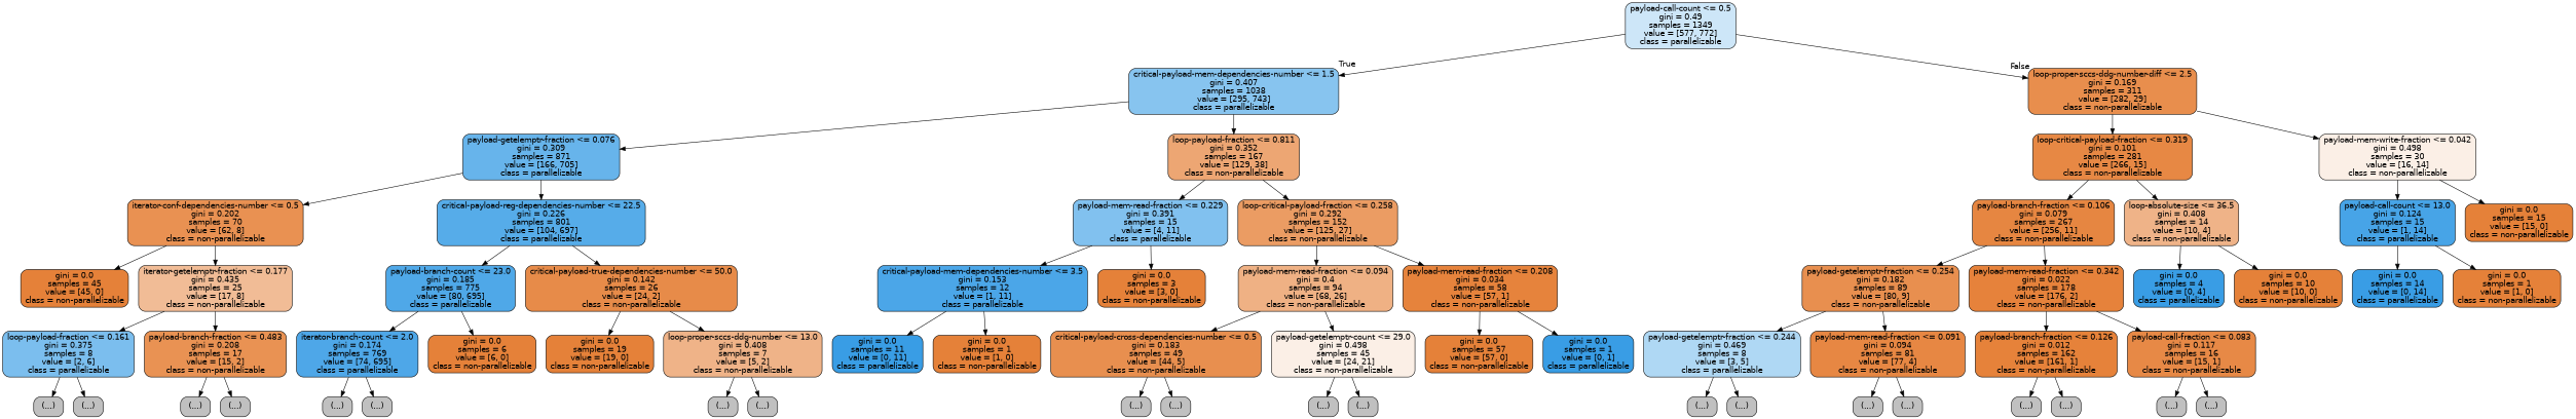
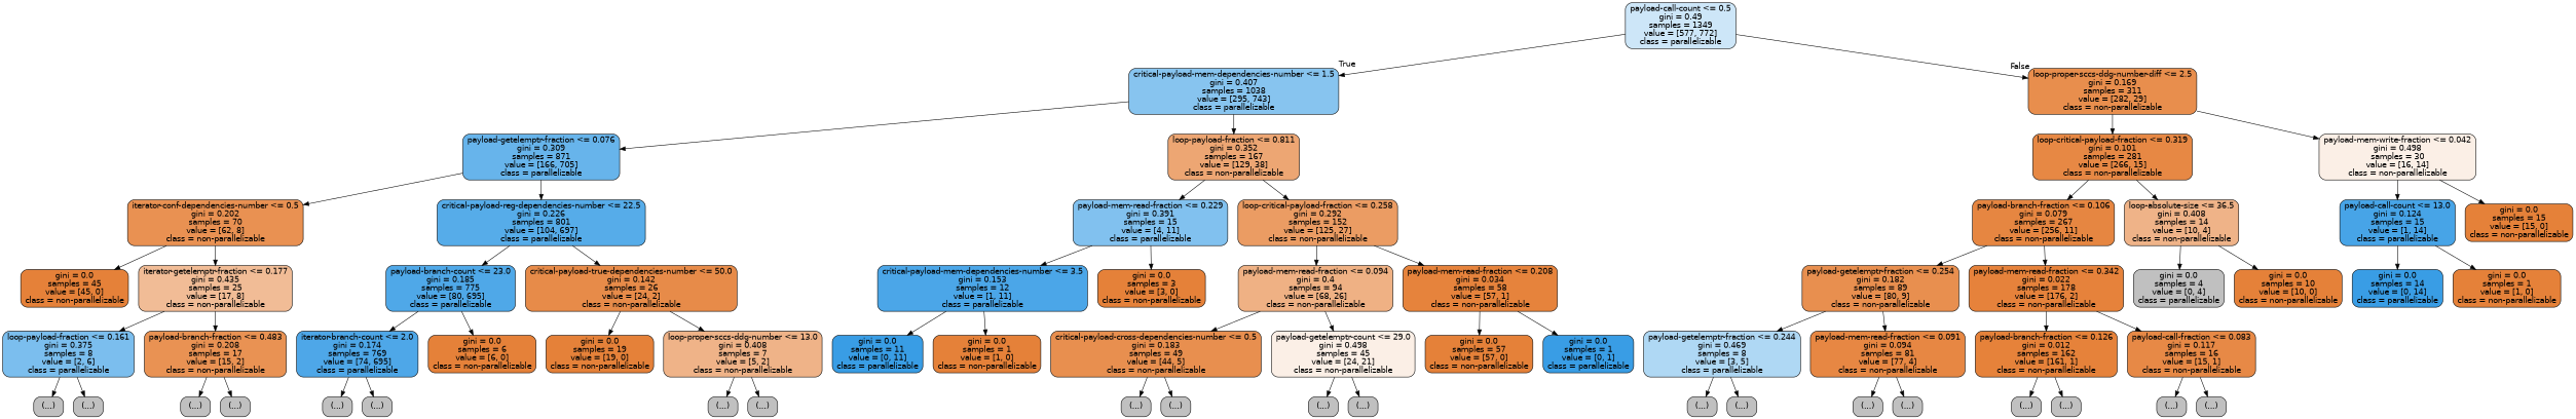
  digraph {
    node [color=black fillcolor="#C0C0C0" fontname=helvetica shape=box style="filled, rounded"]
    edge [fontname=helvetica]
    n1 [fillcolor="#399de540" label="payload-call-count <= 0.5\ngini = 0.49\nsamples = 1349\nvalue = [577, 772]\nclass = parallelizable"]
    n2 [fillcolor="#399de59a" label="critical-payload-mem-dependencies-number <= 1.5\ngini = 0.407\nsamples = 1038\nvalue = [295, 743]\nclass = parallelizable"]
    n3 [fillcolor="#e58139e5" label="loop-proper-sccs-ddg-number-diff <= 2.5\ngini = 0.169\nsamples = 311\nvalue = [282, 29]\nclass = non-parallelizable"]
    n4 [fillcolor="#399de5c3" label="payload-getelemptr-fraction <= 0.076\ngini = 0.309\nsamples = 871\nvalue = [166, 705]\nclass = parallelizable"]
    n5 [fillcolor="#e58139b4" label="loop-payload-fraction <= 0.811\ngini = 0.352\nsamples = 167\nvalue = [129, 38]\nclass = non-parallelizable"]
    n6 [fillcolor="#e58139de" label="iterator-conf-dependencies-number <= 0.5\ngini = 0.202\nsamples = 70\nvalue = [62, 8]\nclass = non-parallelizable"]
    n7 [fillcolor="#399de5d9" label="critical-payload-reg-dependencies-number <= 22.5\ngini = 0.226\nsamples = 801\nvalue = [104, 697]\nclass = parallelizable"]
    n8 [fillcolor="#e58139ff" label="gini = 0.0\nsamples = 45\nvalue = [45, 0]\nclass = non-parallelizable"]
    n9 [fillcolor="#e5813987" label="iterator-getelemptr-fraction <= 0.177\ngini = 0.435\nsamples = 25\nvalue = [17, 8]\nclass = non-parallelizable"]
    n10 [fillcolor="#399de5aa" label="loop-payload-fraction <= 0.161\ngini = 0.375\nsamples = 8\nvalue = [2, 6]\nclass = parallelizable"]
    n11 [fillcolor="#e58139dd" label="payload-branch-fraction <= 0.483\ngini = 0.208\nsamples = 17\nvalue = [15, 2]\nclass = non-parallelizable"]
    n12 [label="(...)"]
    n13 [label="(...)"]
    n14 [label="(...)"]
    n15 [label="(...)"]
    n16 [fillcolor="#399de5e2" label="payload-branch-count <= 23.0\ngini = 0.185\nsamples = 775\nvalue = [80, 695]\nclass = parallelizable"]
    n17 [fillcolor="#e58139ea" label="critical-payload-true-dependencies-number <= 50.0\ngini = 0.142\nsamples = 26\nvalue = [24, 2]\nclass = non-parallelizable"]
    n18 [fillcolor="#399de5e4" label="iterator-branch-count <= 2.0\ngini = 0.174\nsamples = 769\nvalue = [74, 695]\nclass = parallelizable"]
    n19 [fillcolor="#e58139ff" label="gini = 0.0\nsamples = 6\nvalue = [6, 0]\nclass = non-parallelizable"]
    n20 [label="(...)"]
    n21 [label="(...)"]
    n22 [fillcolor="#e58139ff" label="gini = 0.0\nsamples = 19\nvalue = [19, 0]\nclass = non-parallelizable"]
    n23 [fillcolor="#e5813999" label="loop-proper-sccs-ddg-number <= 13.0\ngini = 0.408\nsamples = 7\nvalue = [5, 2]\nclass = non-parallelizable"]
    n24 [label="(...)"]
    n25 [label="(...)"]
    n26 [fillcolor="#399de5a2" label="payload-mem-read-fraction <= 0.229\ngini = 0.391\nsamples = 15\nvalue = [4, 11]\nclass = parallelizable"]
    n27 [fillcolor="#e58139c8" label="loop-critical-payload-fraction <= 0.258\ngini = 0.292\nsamples = 152\nvalue = [125, 27]\nclass = non-parallelizable"]
    n28 [fillcolor="#399de5e8" label="critical-payload-mem-dependencies-number <= 3.5\ngini = 0.153\nsamples = 12\nvalue = [1, 11]\nclass = parallelizable"]
    n29 [fillcolor="#e58139ff" label="gini = 0.0\nsamples = 3\nvalue = [3, 0]\nclass = non-parallelizable"]
    n30 [fillcolor="#399de5ff" label="gini = 0.0\nsamples = 11\nvalue = [0, 11]\nclass = parallelizable"]
    n31 [fillcolor="#e58139ff" label="gini = 0.0\nsamples = 1\nvalue = [1, 0]\nclass = non-parallelizable"]
    n32 [fillcolor="#e581399e" label="payload-mem-read-fraction <= 0.094\ngini = 0.4\nsamples = 94\nvalue = [68, 26]\nclass = non-parallelizable"]
    n33 [fillcolor="#e58139fb" label="payload-mem-read-fraction <= 0.208\ngini = 0.034\nsamples = 58\nvalue = [57, 1]\nclass = non-parallelizable"]
    n34 [fillcolor="#e58139e2" label="critical-payload-cross-dependencies-number <= 0.5\ngini = 0.183\nsamples = 49\nvalue = [44, 5]\nclass = non-parallelizable"]
    n35 [fillcolor="#e5813920" label="payload-getelemptr-count <= 29.0\ngini = 0.498\nsamples = 45\nvalue = [24, 21]\nclass = non-parallelizable"]
    n36 [label="(...)"]
    n37 [label="(...)"]
    n38 [label="(...)"]
    n39 [label="(...)"]
    n40 [fillcolor="#e58139ff" label="gini = 0.0\nsamples = 57\nvalue = [57, 0]\nclass = non-parallelizable"]
    n41 [fillcolor="#399de5ff" label="gini = 0.0\nsamples = 1\nvalue = [0, 1]\nclass = parallelizable"]
    n42 [fillcolor="#e58139f1" label="loop-critical-payload-fraction <= 0.319\ngini = 0.101\nsamples = 281\nvalue = [266, 15]\nclass = non-parallelizable"]
    n43 [fillcolor="#e5813920" label="payload-mem-write-fraction <= 0.042\ngini = 0.498\nsamples = 30\nvalue = [16, 14]\nclass = non-parallelizable"]
    n44 [fillcolor="#e58139f4" label="payload-branch-fraction <= 0.106\ngini = 0.079\nsamples = 267\nvalue = [256, 11]\nclass = non-parallelizable"]
    n45 [fillcolor="#e5813999" label="loop-absolute-size <= 36.5\ngini = 0.408\nsamples = 14\nvalue = [10, 4]\nclass = non-parallelizable"]
    n46 [fillcolor="#e58139e2" label="payload-getelemptr-fraction <= 0.254\ngini = 0.182\nsamples = 89\nvalue = [80, 9]\nclass = non-parallelizable"]
    n47 [fillcolor="#e58139fc" label="payload-mem-read-fraction <= 0.342\ngini = 0.022\nsamples = 178\nvalue = [176, 2]\nclass = non-parallelizable"]
    n48 [fillcolor="#399de566" label="payload-getelemptr-fraction <= 0.244\ngini = 0.469\nsamples = 8\nvalue = [3, 5]\nclass = parallelizable"]
    n49 [fillcolor="#e58139f2" label="payload-mem-read-fraction <= 0.091\ngini = 0.094\nsamples = 81\nvalue = [77, 4]\nclass = non-parallelizable"]
    n50 [label="(...)"]
    n51 [label="(...)"]
    n52 [label="(...)"]
    n53 [label="(...)"]
    n54 [fillcolor="#e58139fd" label="payload-branch-fraction <= 0.126\ngini = 0.012\nsamples = 162\nvalue = [161, 1]\nclass = non-parallelizable"]
    n55 [fillcolor="#e58139ee" label="payload-call-fraction <= 0.083\ngini = 0.117\nsamples = 16\nvalue = [15, 1]\nclass = non-parallelizable"]
    n56 [label="(...)"]
    n57 [label="(...)"]
    n58 [label="(...)"]
    n59 [label="(...)"]
-   n60 [fillcolor="#399de5ff" label="gini = 0.0\nsamples = 4\nvalue = [0, 4]\nclass = parallelizable"]
+   n60 [label="gini = 0.0\nsamples = 4\nvalue = [0, 4]\nclass = parallelizable"]
    n61 [fillcolor="#e58139ff" label="gini = 0.0\nsamples = 10\nvalue = [10, 0]\nclass = non-parallelizable"]
    n62 [fillcolor="#399de5ed" label="payload-call-count <= 13.0\ngini = 0.124\nsamples = 15\nvalue = [1, 14]\nclass = parallelizable"]
    n63 [fillcolor="#e58139ff" label="gini = 0.0\nsamples = 15\nvalue = [15, 0]\nclass = non-parallelizable"]
    n64 [fillcolor="#399de5ff" label="gini = 0.0\nsamples = 14\nvalue = [0, 14]\nclass = parallelizable"]
    n65 [fillcolor="#e58139ff" label="gini = 0.0\nsamples = 1\nvalue = [1, 0]\nclass = non-parallelizable"]
    n1 -> n2 [headlabel=True labelangle=45 labeldistance=2.5]
    n1 -> n3 [headlabel=False labelangle=-45 labeldistance=2.5]
    n2 -> n4
    n2 -> n5
    n3 -> n42
    n3 -> n43
    n4 -> n6
    n4 -> n7
    n5 -> n26
    n5 -> n27
    n6 -> n8
    n6 -> n9
    n7 -> n16
    n7 -> n17
    n9 -> n10
    n9 -> n11
    n10 -> n12
    n10 -> n13
    n11 -> n14
    n11 -> n15
    n16 -> n18
    n16 -> n19
    n17 -> n22
    n17 -> n23
    n18 -> n20
    n18 -> n21
    n23 -> n24
    n23 -> n25
    n26 -> n28
    n26 -> n29
    n27 -> n32
    n27 -> n33
    n28 -> n30
    n28 -> n31
    n32 -> n34
    n32 -> n35
    n33 -> n40
    n33 -> n41
    n34 -> n36
    n34 -> n37
    n35 -> n38
    n35 -> n39
    n42 -> n44
    n42 -> n45
    n43 -> n62
    n43 -> n63
    n44 -> n46
    n44 -> n47
    n45 -> n60
    n45 -> n61
    n46 -> n48
    n46 -> n49
    n47 -> n54
    n47 -> n55
    n48 -> n50
    n48 -> n51
    n49 -> n52
    n49 -> n53
    n54 -> n56
    n54 -> n57
    n55 -> n58
    n55 -> n59
    n62 -> n64
    n62 -> n65
  }
